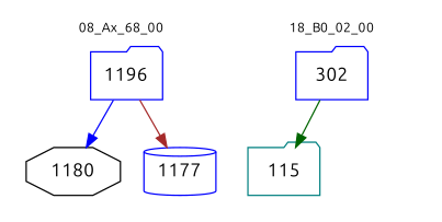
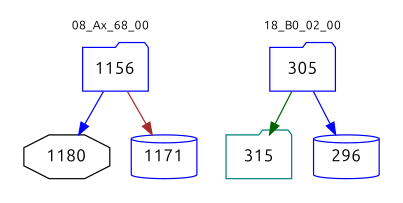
  digraph {
    fontname=Ubuntu
    node [color=blue fontname=Ubuntu shape=folder]
    edge [color=blue fontname=Ubuntu]
-   n1 [label=1196]
+   n1 [label=1156]
    n2 [color=black label=1180 shape=octagon]
-   n3 [label=1177 shape=cylinder]
-   n4 [label=302]
-   n5 [color=teal label=115]
+   n3 [label=1171 shape=cylinder]
+   n4 [label=305]
+   n5 [color=teal label=315]
+   n6 [label=296 shape=cylinder]
    subgraph cluster_1 {
      color=white
      fontsize=10
      label="08_Ax_68_00"
      n1
      n2
      n3
    }
    subgraph cluster_2 {
      color=white
      fontsize=10
      label="18_B0_02_00"
      n4
      n5
+     n6
    }
    n1 -> n2
    n1 -> n3 [color=brown]
    n4 -> n5 [color=darkgreen]
+   n4 -> n6
  }
